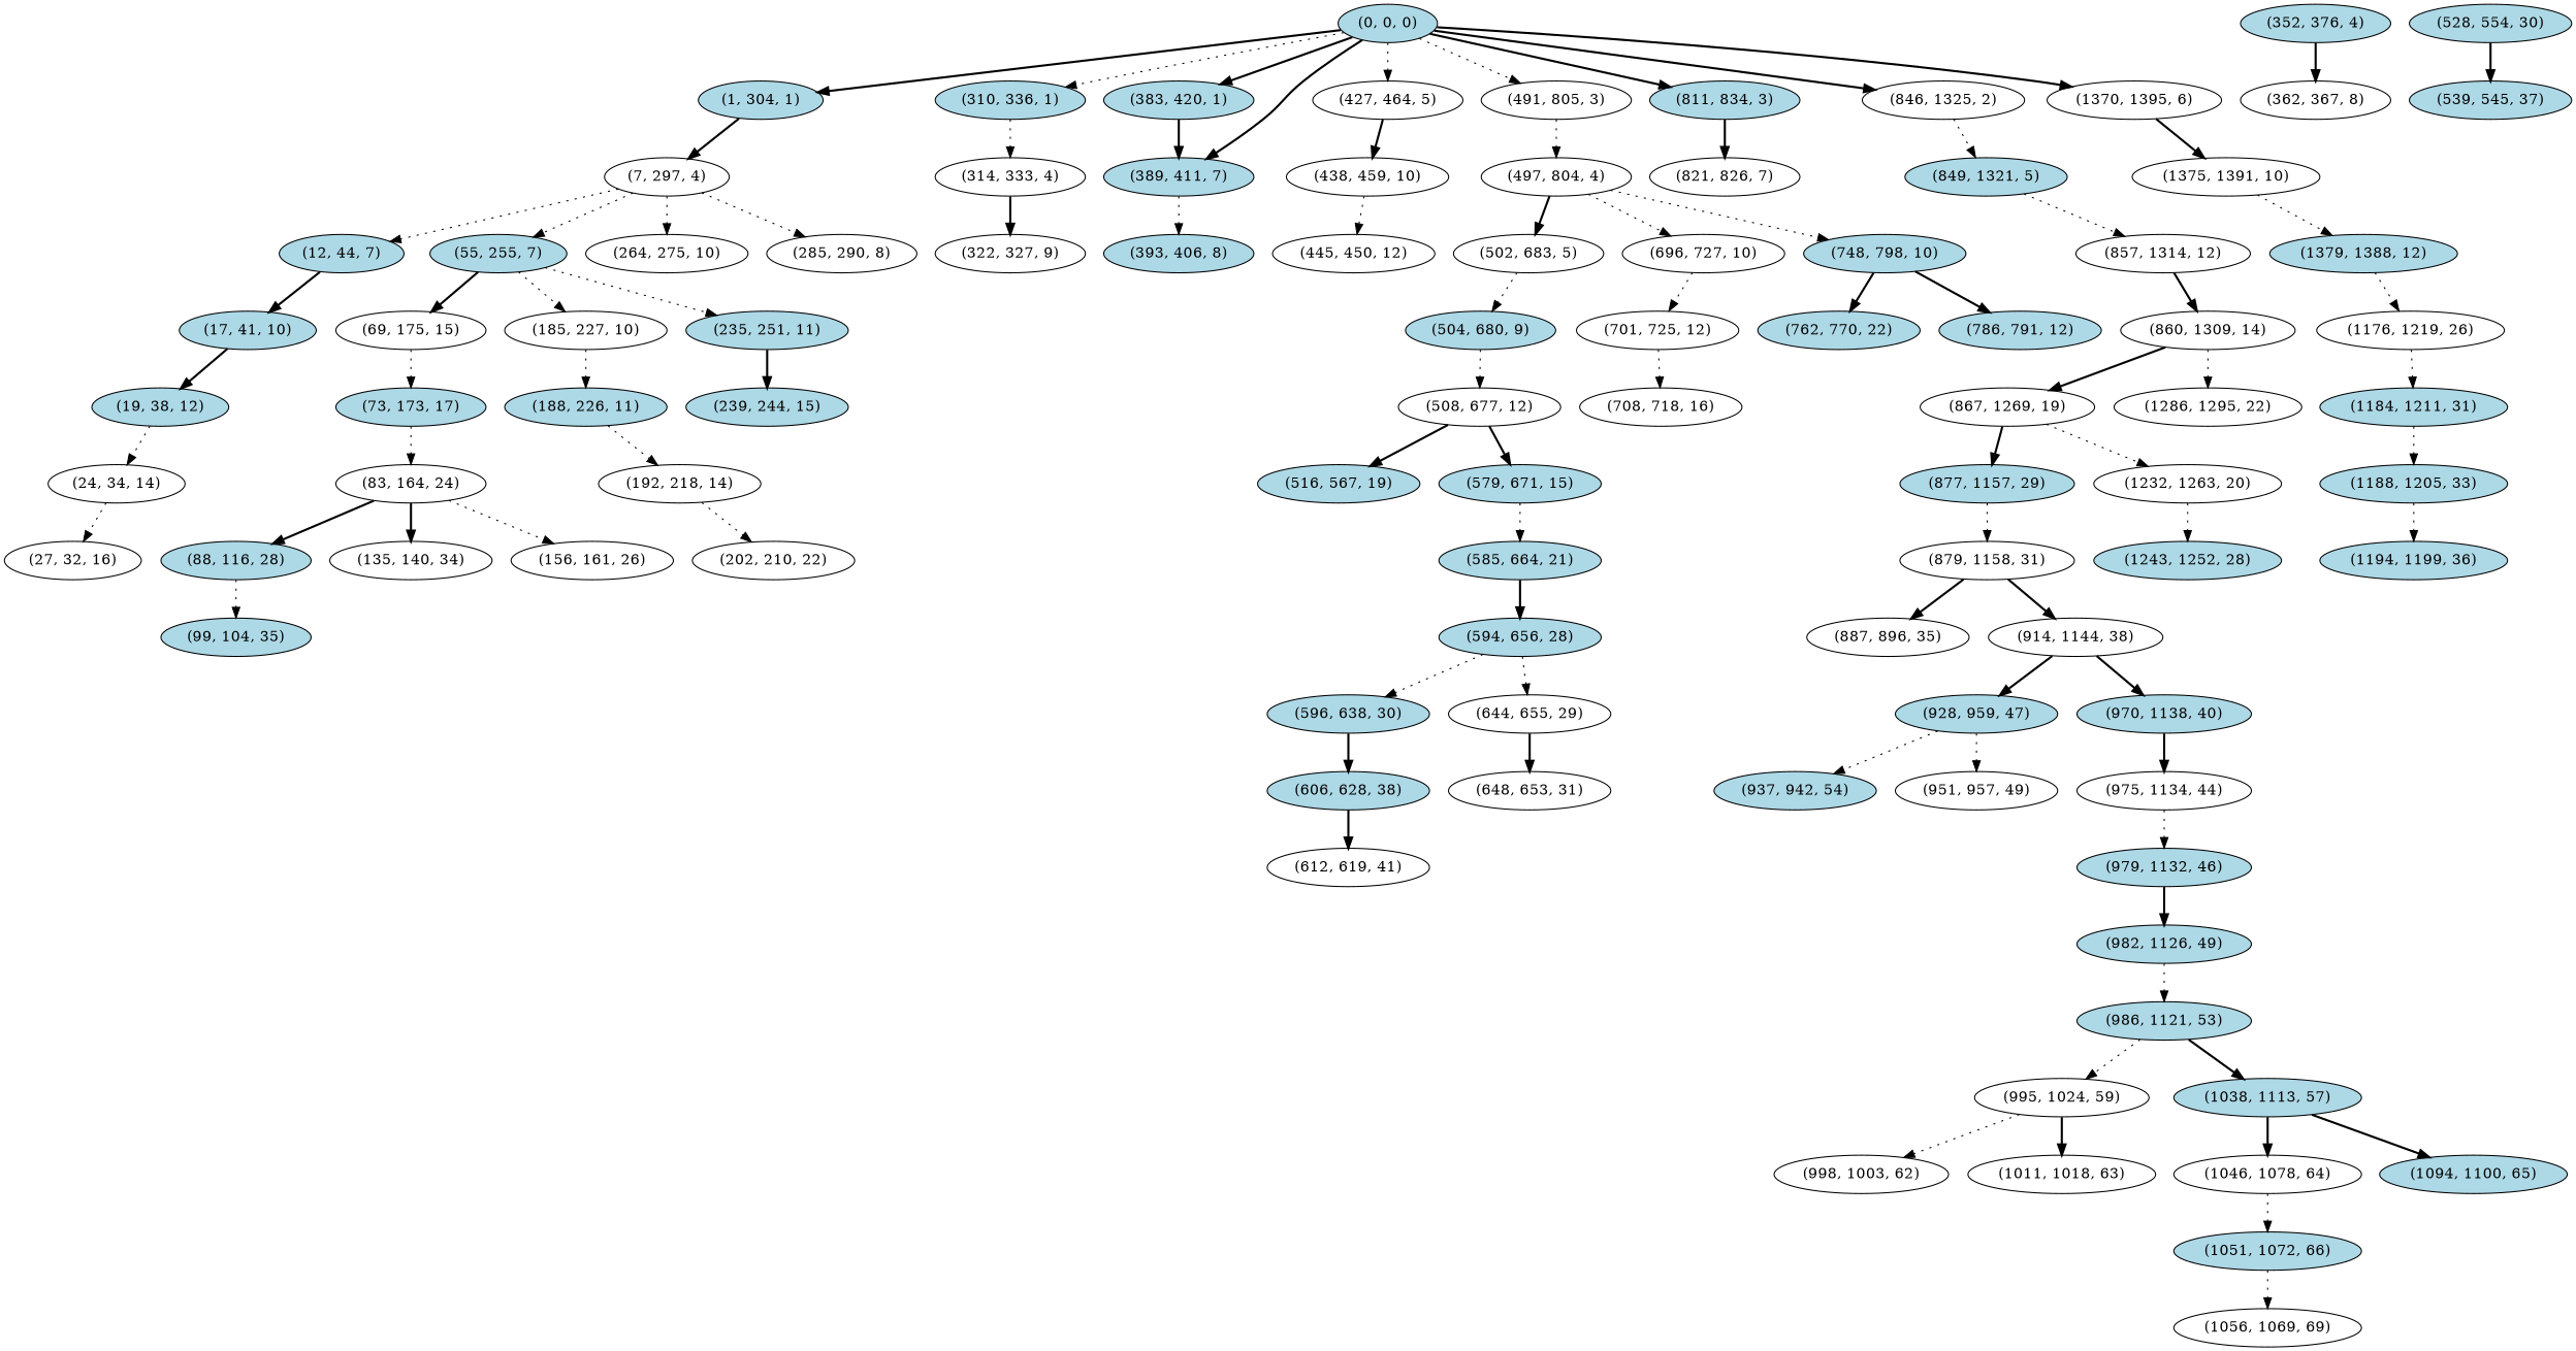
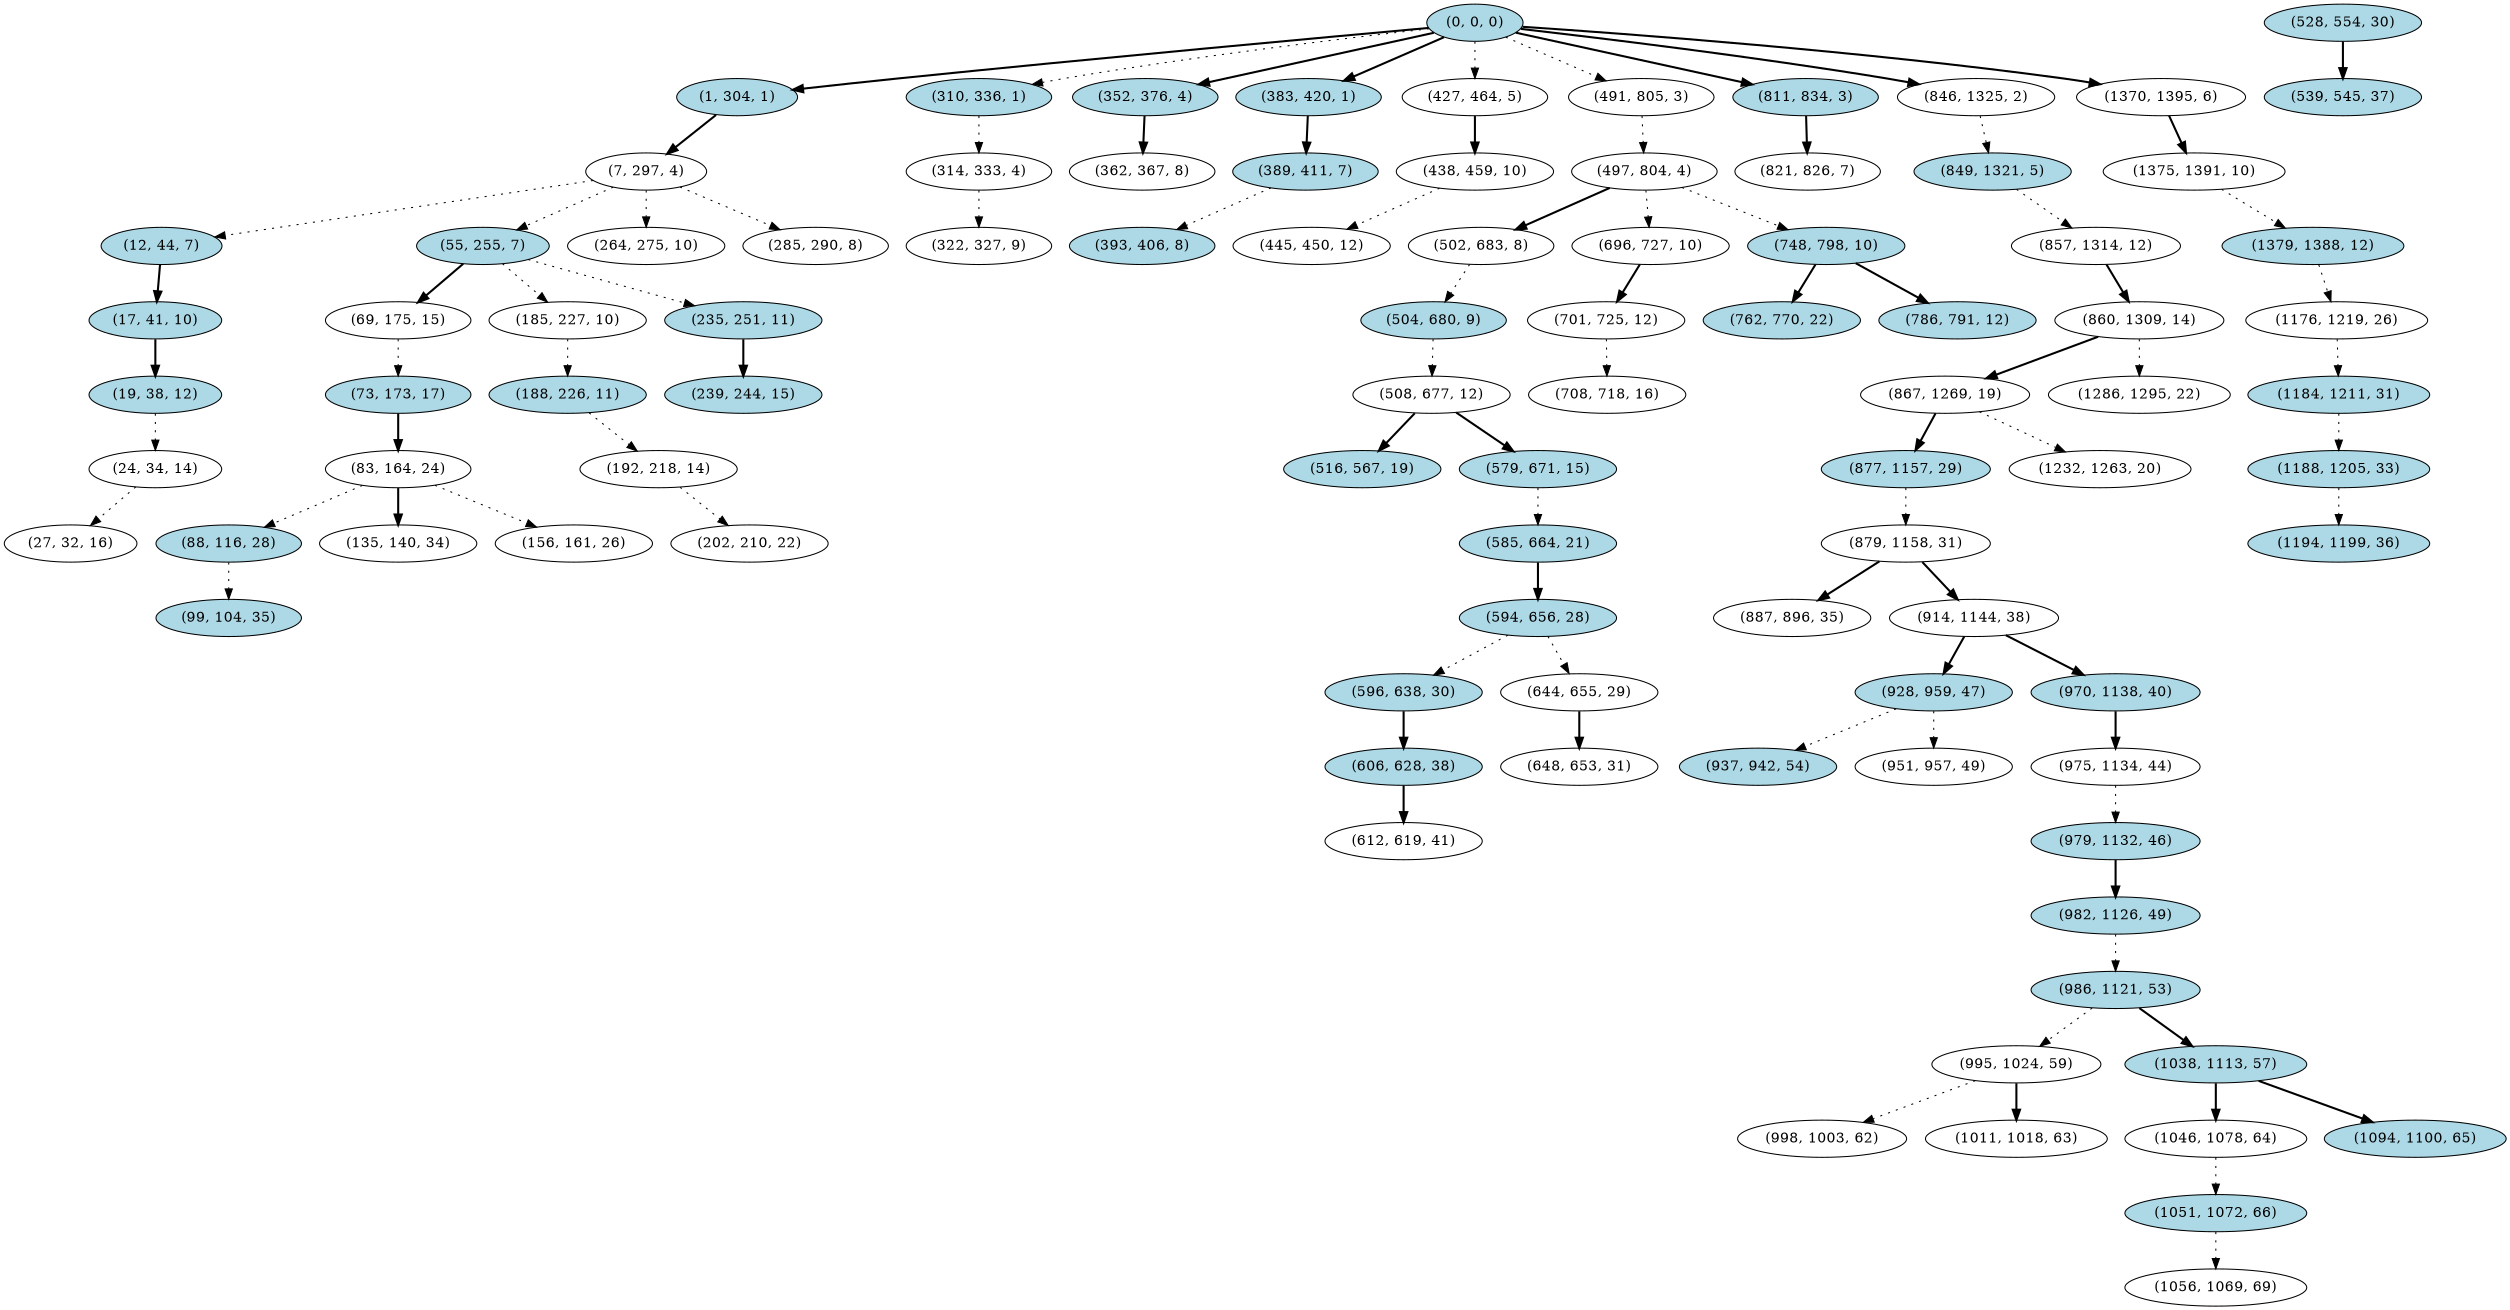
  digraph {
    node [fillcolor=white style=filled]
    edge [style=dotted]
    "(0, 0, 0)" [fillcolor=lightblue]
    "(1, 304, 1)" [fillcolor=lightblue]
    "(310, 336, 1)" [fillcolor=lightblue]
    "(352, 376, 4)" [fillcolor=lightblue]
    "(383, 420, 1)" [fillcolor=lightblue]
    "(427, 464, 5)"
    "(491, 805, 3)"
    "(811, 834, 3)" [fillcolor=lightblue]
    "(846, 1325, 2)"
    "(1370, 1395, 6)"
    "(7, 297, 4)"
    "(314, 333, 4)"
    "(362, 367, 8)"
    "(389, 411, 7)" [fillcolor=lightblue]
    "(438, 459, 10)"
    "(497, 804, 4)"
    "(821, 826, 7)"
    "(849, 1321, 5)" [fillcolor=lightblue]
    "(1375, 1391, 10)"
    "(12, 44, 7)" [fillcolor=lightblue]
    "(55, 255, 7)" [fillcolor=lightblue]
    "(264, 275, 10)"
    "(285, 290, 8)"
    "(17, 41, 10)" [fillcolor=lightblue]
    "(69, 175, 15)"
    "(185, 227, 10)"
    "(235, 251, 11)" [fillcolor=lightblue]
    "(19, 38, 12)" [fillcolor=lightblue]
    "(24, 34, 14)"
    "(27, 32, 16)"
    "(73, 173, 17)" [fillcolor=lightblue]
    "(188, 226, 11)" [fillcolor=lightblue]
    "(239, 244, 15)" [fillcolor=lightblue]
    "(83, 164, 24)"
    "(88, 116, 28)" [fillcolor=lightblue]
    "(135, 140, 34)"
    "(156, 161, 26)"
    "(99, 104, 35)" [fillcolor=lightblue]
    "(192, 218, 14)"
    "(202, 210, 22)"
    "(322, 327, 9)"
    "(393, 406, 8)" [fillcolor=lightblue]
    "(445, 450, 12)"
-   "(502, 683, 8)" [label="(502, 683, 5)"]
+   "(502, 683, 8)"
    "(696, 727, 10)"
    "(748, 798, 10)" [fillcolor=lightblue]
    "(504, 680, 9)" [fillcolor=lightblue]
    "(701, 725, 12)"
    "(762, 770, 22)" [fillcolor=lightblue]
    "(786, 791, 12)" [fillcolor=lightblue]
    "(508, 677, 12)"
    "(516, 567, 19)" [fillcolor=lightblue]
    "(579, 671, 15)" [fillcolor=lightblue]
    "(585, 664, 21)" [fillcolor=lightblue]
    "(528, 554, 30)" [fillcolor=lightblue]
    "(539, 545, 37)" [fillcolor=lightblue]
    "(594, 656, 28)" [fillcolor=lightblue]
    "(596, 638, 30)" [fillcolor=lightblue]
    "(644, 655, 29)"
    "(606, 628, 38)" [fillcolor=lightblue]
    "(648, 653, 31)"
    "(612, 619, 41)"
    "(708, 718, 16)"
    "(857, 1314, 12)"
    "(860, 1309, 14)"
    "(867, 1269, 19)"
    "(1286, 1295, 22)"
    "(877, 1157, 29)" [fillcolor=lightblue]
    "(1232, 1263, 20)"
    n70 [label="(879, 1158, 31)"]
    "(1184, 1211, 31)" [fillcolor=lightblue]
    "(1176, 1219, 26)"
-   "(1243, 1252, 28)" [fillcolor=lightblue]
    "(887, 896, 35)"
    "(914, 1144, 38)"
    "(928, 959, 47)" [fillcolor=lightblue]
    "(970, 1138, 40)" [fillcolor=lightblue]
    "(937, 942, 54)" [fillcolor=lightblue]
    "(951, 957, 49)"
    "(975, 1134, 44)"
    "(979, 1132, 46)" [fillcolor=lightblue]
    "(982, 1126, 49)" [fillcolor=lightblue]
    "(986, 1121, 53)" [fillcolor=lightblue]
    "(995, 1024, 59)"
    "(1038, 1113, 57)" [fillcolor=lightblue]
    "(998, 1003, 62)"
    "(1011, 1018, 63)"
    "(1046, 1078, 64)"
    "(1094, 1100, 65)" [fillcolor=lightblue]
    "(1051, 1072, 66)" [fillcolor=lightblue]
    "(1056, 1069, 69)"
    "(1188, 1205, 33)" [fillcolor=lightblue]
    "(1194, 1199, 36)" [fillcolor=lightblue]
    "(1379, 1388, 12)" [fillcolor=lightblue]
    "(0, 0, 0)" -> "(1, 304, 1)" [style=bold]
    "(0, 0, 0)" -> "(310, 336, 1)"
-   "(0, 0, 0)" -> "(389, 411, 7)" [style=bold]
+   "(0, 0, 0)" -> "(352, 376, 4)" [style=bold]
    "(0, 0, 0)" -> "(383, 420, 1)" [style=bold]
    "(0, 0, 0)" -> "(427, 464, 5)"
    "(0, 0, 0)" -> "(491, 805, 3)"
    "(0, 0, 0)" -> "(811, 834, 3)" [style=bold]
    "(0, 0, 0)" -> "(846, 1325, 2)" [style=bold]
    "(0, 0, 0)" -> "(1370, 1395, 6)" [style=bold]
    "(1, 304, 1)" -> "(7, 297, 4)" [style=bold]
    "(310, 336, 1)" -> "(314, 333, 4)"
    "(352, 376, 4)" -> "(362, 367, 8)" [style=bold]
    "(383, 420, 1)" -> "(389, 411, 7)" [style=bold]
    "(427, 464, 5)" -> "(438, 459, 10)" [style=bold]
    "(491, 805, 3)" -> "(497, 804, 4)"
    "(811, 834, 3)" -> "(821, 826, 7)" [style=bold]
    "(846, 1325, 2)" -> "(849, 1321, 5)"
    "(1370, 1395, 6)" -> "(1375, 1391, 10)" [style=bold]
    "(7, 297, 4)" -> "(12, 44, 7)"
    "(7, 297, 4)" -> "(55, 255, 7)"
    "(7, 297, 4)" -> "(264, 275, 10)"
    "(7, 297, 4)" -> "(285, 290, 8)"
-   "(314, 333, 4)" -> "(322, 327, 9)" [style=bold]
+   "(314, 333, 4)" -> "(322, 327, 9)"
    "(389, 411, 7)" -> "(393, 406, 8)"
    "(438, 459, 10)" -> "(445, 450, 12)"
    "(497, 804, 4)" -> "(502, 683, 8)" [style=bold]
    "(497, 804, 4)" -> "(696, 727, 10)"
    "(497, 804, 4)" -> "(748, 798, 10)"
    "(849, 1321, 5)" -> "(857, 1314, 12)"
    "(1375, 1391, 10)" -> "(1379, 1388, 12)"
    "(12, 44, 7)" -> "(17, 41, 10)" [style=bold]
    "(55, 255, 7)" -> "(69, 175, 15)" [style=bold]
    "(55, 255, 7)" -> "(185, 227, 10)"
    "(55, 255, 7)" -> "(235, 251, 11)"
    "(17, 41, 10)" -> "(19, 38, 12)" [style=bold]
    "(69, 175, 15)" -> "(73, 173, 17)"
    "(185, 227, 10)" -> "(188, 226, 11)"
    "(235, 251, 11)" -> "(239, 244, 15)" [style=bold]
    "(19, 38, 12)" -> "(24, 34, 14)"
    "(24, 34, 14)" -> "(27, 32, 16)"
-   "(73, 173, 17)" -> "(83, 164, 24)"
+   "(73, 173, 17)" -> "(83, 164, 24)" [style=bold]
    "(188, 226, 11)" -> "(192, 218, 14)"
-   "(83, 164, 24)" -> "(88, 116, 28)" [style=bold]
+   "(83, 164, 24)" -> "(88, 116, 28)"
    "(83, 164, 24)" -> "(135, 140, 34)" [style=bold]
    "(83, 164, 24)" -> "(156, 161, 26)"
    "(88, 116, 28)" -> "(99, 104, 35)"
    "(192, 218, 14)" -> "(202, 210, 22)"
    "(502, 683, 8)" -> "(504, 680, 9)"
-   "(696, 727, 10)" -> "(701, 725, 12)"
+   "(696, 727, 10)" -> "(701, 725, 12)" [style=bold]
    "(748, 798, 10)" -> "(762, 770, 22)" [style=bold]
    "(748, 798, 10)" -> "(786, 791, 12)" [style=bold]
    "(504, 680, 9)" -> "(508, 677, 12)"
    "(701, 725, 12)" -> "(708, 718, 16)"
    "(508, 677, 12)" -> "(516, 567, 19)" [style=bold]
    "(508, 677, 12)" -> "(579, 671, 15)" [style=bold]
    "(579, 671, 15)" -> "(585, 664, 21)"
    "(585, 664, 21)" -> "(594, 656, 28)" [style=bold]
    "(528, 554, 30)" -> "(539, 545, 37)" [style=bold]
    "(594, 656, 28)" -> "(596, 638, 30)"
    "(594, 656, 28)" -> "(644, 655, 29)"
    "(596, 638, 30)" -> "(606, 628, 38)" [style=bold]
    "(644, 655, 29)" -> "(648, 653, 31)" [style=bold]
    "(606, 628, 38)" -> "(612, 619, 41)" [style=bold]
    "(857, 1314, 12)" -> "(860, 1309, 14)" [style=bold]
    "(860, 1309, 14)" -> "(867, 1269, 19)" [style=bold]
    "(860, 1309, 14)" -> "(1286, 1295, 22)"
    "(867, 1269, 19)" -> "(877, 1157, 29)" [style=bold]
    "(867, 1269, 19)" -> "(1232, 1263, 20)"
    "(877, 1157, 29)" -> n70
-   "(1232, 1263, 20)" -> "(1243, 1252, 28)"
    n70 -> "(887, 896, 35)" [style=bold]
    n70 -> "(914, 1144, 38)" [style=bold]
    "(1184, 1211, 31)" -> "(1188, 1205, 33)"
    "(1176, 1219, 26)" -> "(1184, 1211, 31)"
    "(914, 1144, 38)" -> "(928, 959, 47)" [style=bold]
    "(914, 1144, 38)" -> "(970, 1138, 40)" [style=bold]
    "(928, 959, 47)" -> "(937, 942, 54)"
    "(928, 959, 47)" -> "(951, 957, 49)"
    "(970, 1138, 40)" -> "(975, 1134, 44)" [style=bold]
    "(975, 1134, 44)" -> "(979, 1132, 46)"
    "(979, 1132, 46)" -> "(982, 1126, 49)" [style=bold]
    "(982, 1126, 49)" -> "(986, 1121, 53)"
    "(986, 1121, 53)" -> "(995, 1024, 59)"
    "(986, 1121, 53)" -> "(1038, 1113, 57)" [style=bold]
    "(995, 1024, 59)" -> "(998, 1003, 62)"
    "(995, 1024, 59)" -> "(1011, 1018, 63)" [style=bold]
    "(1038, 1113, 57)" -> "(1046, 1078, 64)" [style=bold]
    "(1038, 1113, 57)" -> "(1094, 1100, 65)" [style=bold]
    "(1046, 1078, 64)" -> "(1051, 1072, 66)"
    "(1051, 1072, 66)" -> "(1056, 1069, 69)"
    "(1188, 1205, 33)" -> "(1194, 1199, 36)"
    "(1379, 1388, 12)" -> "(1176, 1219, 26)"
  }
